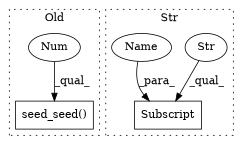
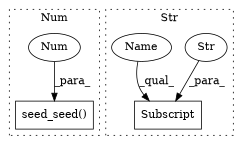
  digraph {
    node [shape=ellipse]
    n1 [a=75 l="43,1" label="seed_seed()" s="5079,5123" shape=box]
    n2 [a=76 l=1 label=Num s=5122]
    n3 [a=63 l="16,0" label=Subscript s="5082,0" shape=box]
    n4 [a=66 l=8 label=Str s=5089]
    n5 [a=87 l=6 label=Name s=5082]
    subgraph cluster_1 {
-     label=Old
+     label=Num
      style=dotted
      n1
      n2
    }
    subgraph cluster_2 {
      label=Str
      style=dotted
      n3
      n4
      n5
    }
-   n2 -> n1 [label=_qual_]
-   n4 -> n3 [label=_qual_]
-   n5 -> n3 [label=_para_]
+   n2 -> n1 [label=_para_]
+   n4 -> n3 [label=_para_]
+   n5 -> n3 [label=_qual_]
  }
